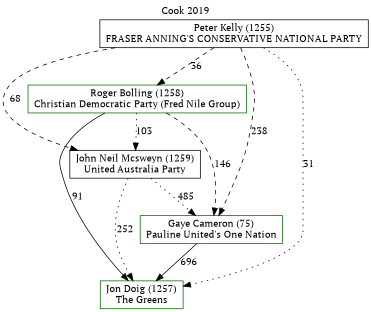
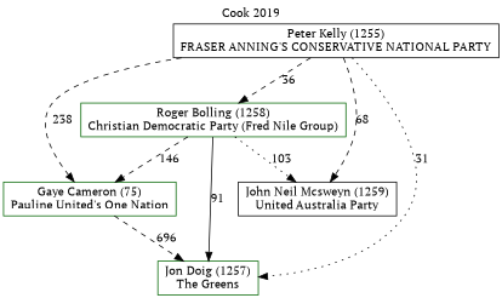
  digraph {
    fontname="PT Serif"
    label="Cook 2019"
    labelloc=t
    mclimit=10
    node [color=darkgreen fontname="PT Serif" shape=box]
    edge [fontname="PT Serif" style=dotted]
    n1 [label="Gaye Cameron (75)\nPauline United's One Nation"]
    n2 [label="Jon Doig (1257)\nThe Greens"]
    n3 [color=black label="John Neil Mcsweyn (1259)\nUnited Australia Party"]
    n4 [color=black label="Peter Kelly (1255)\nFRASER ANNING'S CONSERVATIVE NATIONAL PARTY"]
    n5 [label="Roger Bolling (1258)\nChristian Democratic Party (Fred Nile Group)"]
-   n1 -> n2 [label=696 style=solid]
-   n3 -> n1 [label=485]
-   n3 -> n2 [label=252]
+   n1 -> n2 [label=696 style=dashed]
    n4 -> n1 [label=238 style=dashed]
    n4 -> n2 [label=31]
    n4 -> n3 [label=68 style=dashed]
    n4 -> n5 [label=36 style=dashed]
    n5 -> n1 [label=146 style=dashed]
    n5 -> n2 [label=91 style=solid]
    n5 -> n3 [label=103]
  }
